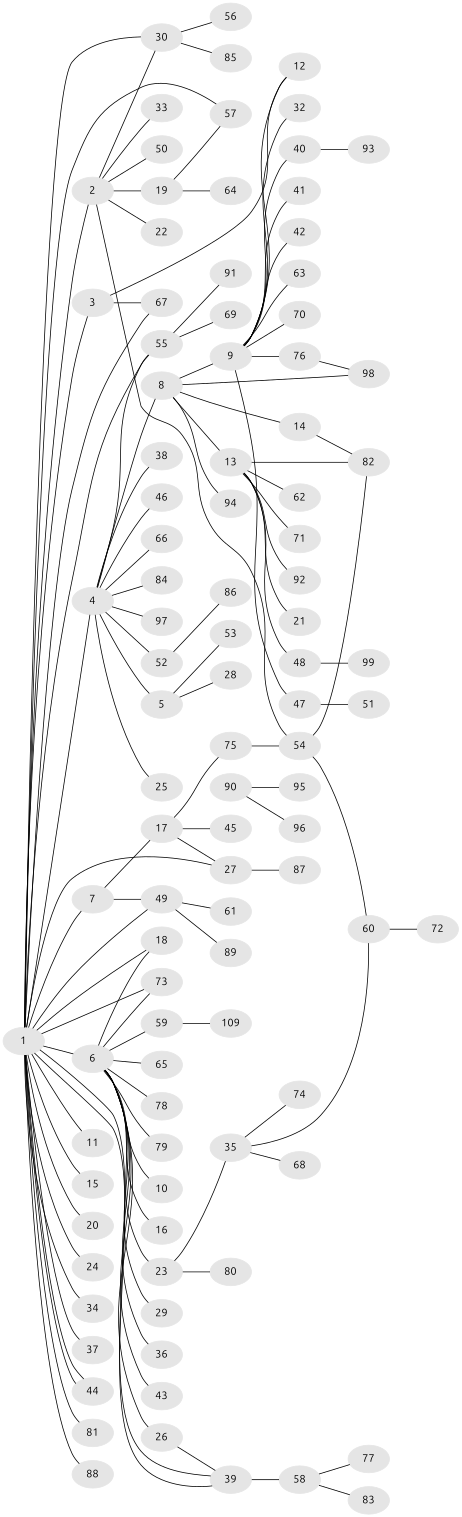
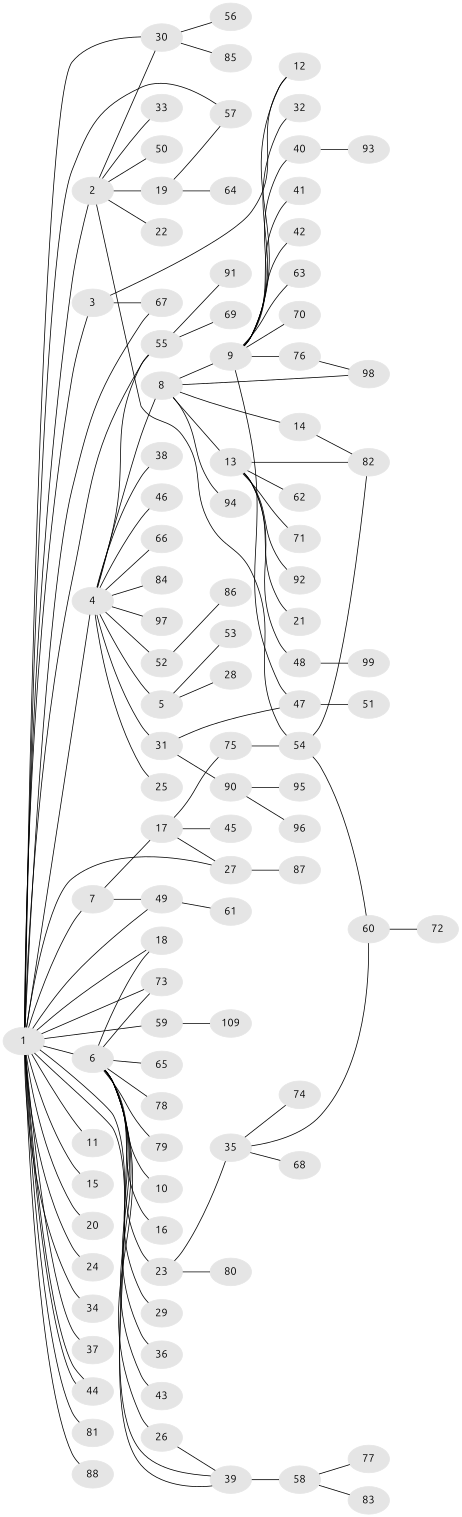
  graph {
    fontname=Ubuntu
    rankdir=LR
    node [color=gray90 fontname=Ubuntu style=filled]
    edge [fontname=Ubuntu]
    1
    2
    3
    4
    6
    7
    11
    15
    18
    20
    24
    27
    30
    34
    37
    39
    44
    49
    55
    57
    59
    67
    73
    81
    88
    19
    22
    33
    50
    54
    12
    5
    8
    25
+   31
    38
    46
    52
    66
    84
    97
    10
    16
    23
    26
    29
    36
    43
    65
    78
    79
    17
    87
    56
    85
    58
-   89
    61
    69
    91
    n61 [label=109]
    64
    82
    60
    28
    53
    9
    13
    14
    94
    98
    47
    90
    86
    35
    80
    45
    75
    32
    40
    41
    42
    63
    70
    76
    21
    48
    62
    71
    92
    93
    51
    99
    68
    74
    95
    96
    72
    77
    83
    1 -- 2
    1 -- 3
    1 -- 4
    1 -- 6
    1 -- 7
    1 -- 11
    1 -- 15
    1 -- 18
    1 -- 20
    1 -- 24
    1 -- 27
    1 -- 30
    1 -- 34
    1 -- 37
    1 -- 39
    1 -- 39
    1 -- 44
    1 -- 44
    1 -- 49
    1 -- 55
    1 -- 57
-   6 -- 59
+   1 -- 59
    1 -- 67
    1 -- 73
    1 -- 81
    1 -- 88
    2 -- 30
    2 -- 19
    2 -- 22
    2 -- 33
    2 -- 50
    2 -- 54
    3 -- 67
    3 -- 12
    4 -- 55
    4 -- 5
    4 -- 8
    4 -- 25
+   4 -- 31
    4 -- 38
    4 -- 46
    4 -- 52
    4 -- 66
    4 -- 84
    4 -- 97
    6 -- 18
    6 -- 73
    6 -- 10
    6 -- 16
    6 -- 23
    6 -- 26
    6 -- 29
    6 -- 36
    6 -- 43
    6 -- 65
    6 -- 78
    6 -- 79
    7 -- 49
    7 -- 17
    27 -- 87
    30 -- 56
    30 -- 85
    39 -- 58
-   49 -- 89
    49 -- 61
    55 -- 69
    55 -- 91
    59 -- n61
    19 -- 57
    19 -- 64
    54 -- 82
    54 -- 60
    5 -- 28
    5 -- 53
    8 -- 9
    8 -- 13
    8 -- 14
    8 -- 94
    8 -- 98
+   31 -- 47
+   31 -- 90
    52 -- 86
    23 -- 35
    23 -- 80
    26 -- 39
    17 -- 27
    17 -- 45
    17 -- 75
    58 -- 77
    58 -- 83
    60 -- 72
    9 -- 12
    9 -- 47
    9 -- 32
    9 -- 40
    9 -- 41
    9 -- 42
    9 -- 63
    9 -- 70
    9 -- 76
    13 -- 82
    13 -- 21
    13 -- 48
    13 -- 62
    13 -- 71
    13 -- 92
    14 -- 82
    47 -- 51
    90 -- 95
    90 -- 96
    35 -- 60
    35 -- 68
    35 -- 74
    75 -- 54
    40 -- 93
    76 -- 98
    48 -- 99
  }
